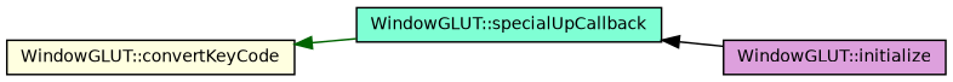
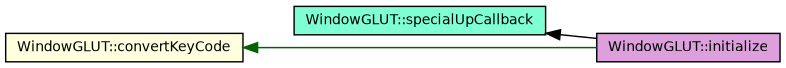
  digraph {
    rankdir=LR
    node [color=black fontname=Helvetica fontsize=10 shape=record style=filled]
    edge [dir=back fontname=Helvetica fontsize=10 labelfontname=Helvetica labelfontsize=10 style=solid]
    n1 [fillcolor=lightyellow fontcolor=black height=0.2 label="WindowGLUT::convertKeyCode" width=0.4]
    n2 [fillcolor=aquamarine height=0.2 label="WindowGLUT::specialUpCallback" width=0.4]
    n3 [fillcolor=plum height=0.2 label="WindowGLUT::initialize" width=0.4]
-   n1 -> n2 [color=darkgreen]
+   n1 -> n3 [color=darkgreen]
    n2 -> n3 [color=black]
  }
